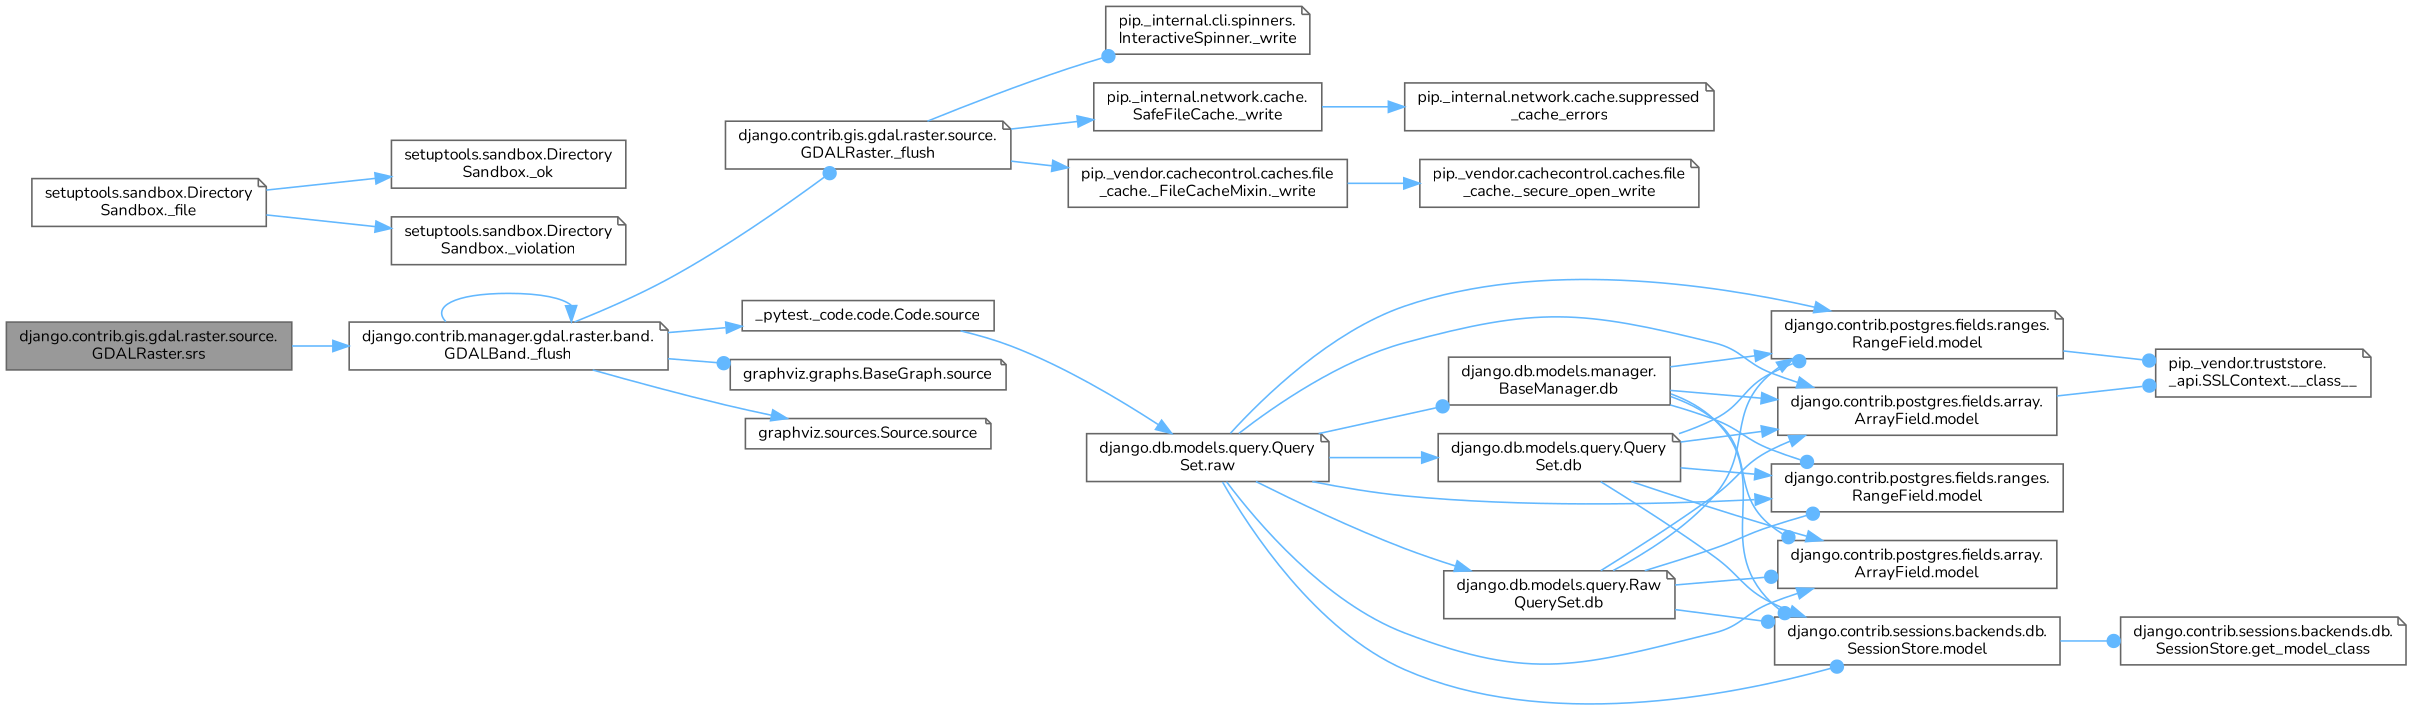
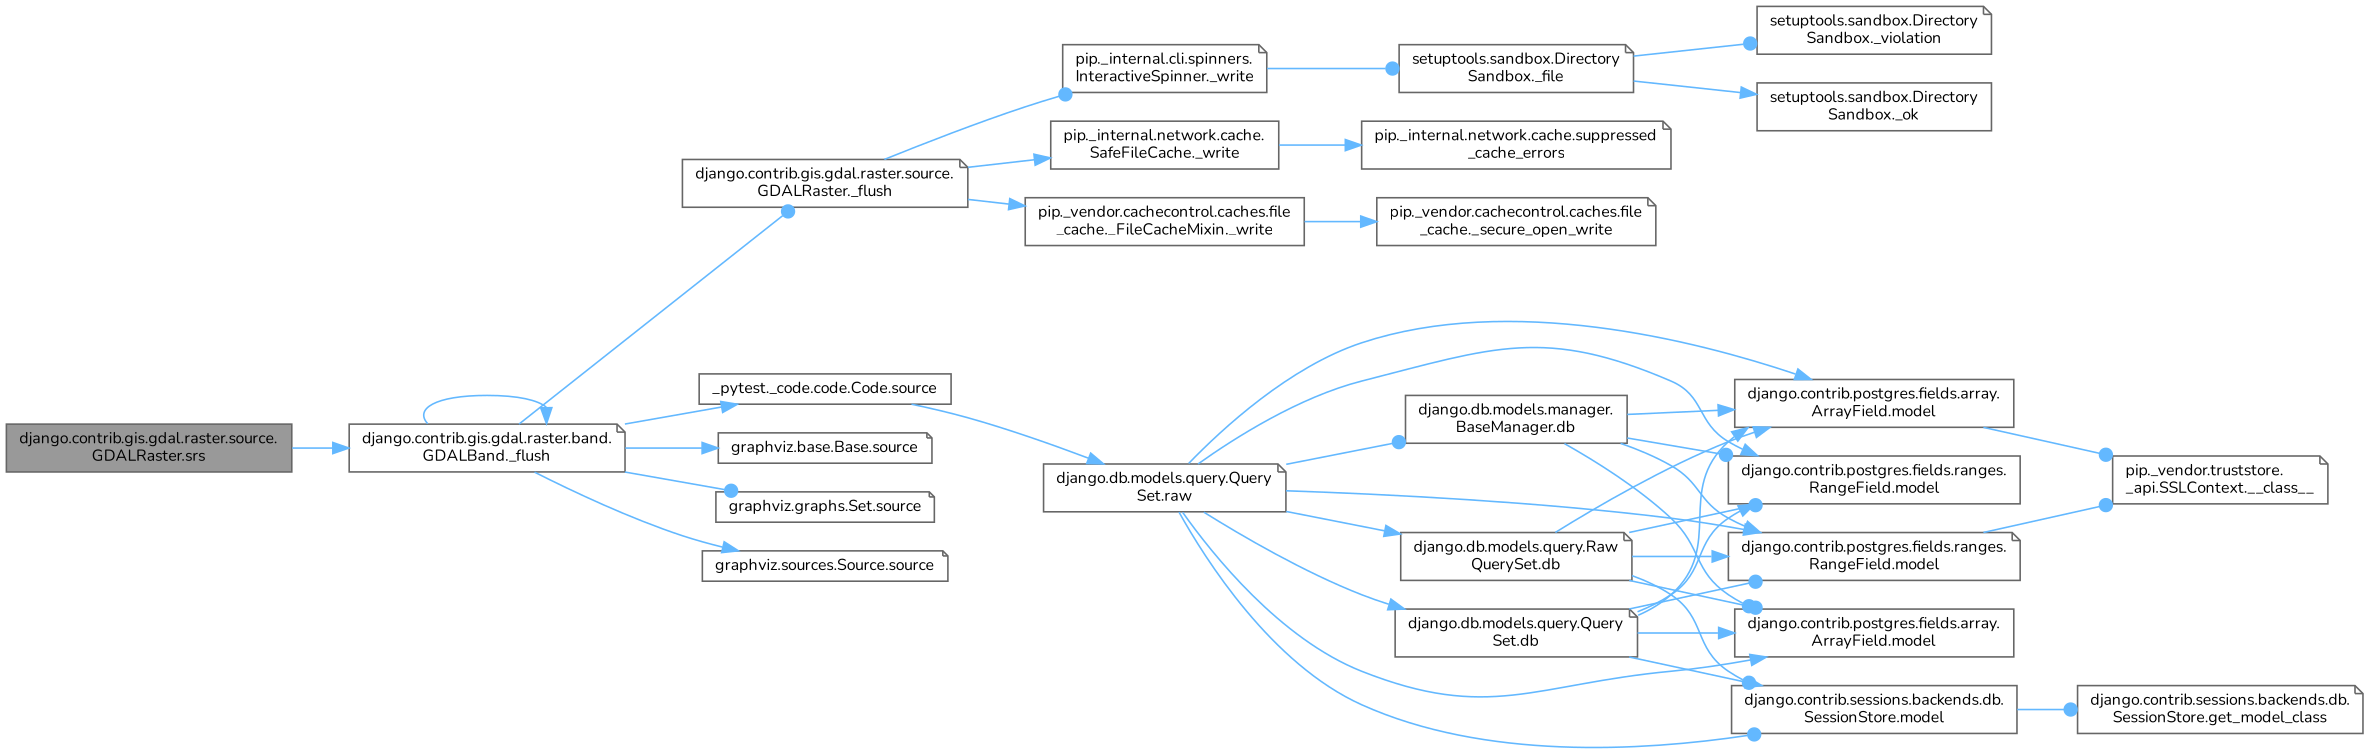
  digraph {
    fontname=Nunito
    rankdir=LR
    node [color=grey40 fillcolor=white fontname=Nunito fontsize=10 shape=note style=filled]
    edge [arrowhead=normal color=steelblue1 fontname=Nunito fontsize=10 labelfontname=Helvetica labelfontsize=10 style=solid]
    n1 [color=gray40 fillcolor=grey60 fontcolor=black height=0.2 label="django.contrib.gis.gdal.raster.source.\lGDALRaster.srs" shape=box width=0.4]
-   n2 [height=0.2 label="django.contrib.manager.gdal.raster.band.\lGDALBand._flush" width=0.4]
+   n2 [height=0.2 label="django.contrib.gis.gdal.raster.band.\lGDALBand._flush" width=0.4]
    n3 [height=0.2 label="django.contrib.gis.gdal.raster.source.\lGDALRaster._flush" width=0.4]
    n4 [height=0.2 label="_pytest._code.code.Code.source" shape=box width=0.4]
-   n6 [height=0.2 label="graphviz.graphs.BaseGraph.source" width=0.4]
+   n5 [height=0.2 label="graphviz.base.Base.source" width=0.4]
+   n6 [height=0.2 label="graphviz.graphs.Set.source" width=0.4]
    n7 [height=0.2 label="graphviz.sources.Source.source" width=0.4]
    n8 [height=0.2 label="pip._internal.cli.spinners.\lInteractiveSpinner._write" width=0.4]
    n9 [height=0.2 label="pip._internal.network.cache.\lSafeFileCache._write" shape=box width=0.4]
    n10 [height=0.2 label="pip._vendor.cachecontrol.caches.file\l_cache._FileCacheMixin._write" shape=box width=0.4]
    n11 [height=0.2 label="django.db.models.query.Query\lSet.raw" width=0.4]
    n12 [height=0.2 label="django.db.models.manager.\lBaseManager.db" shape=box width=0.4]
    n13 [height=0.2 label="django.contrib.postgres.fields.array.\lArrayField.model" shape=box width=0.4]
    n14 [height=0.2 label="django.contrib.postgres.fields.array.\lArrayField.model" shape=box width=0.4]
    n15 [height=0.2 label="django.contrib.postgres.fields.ranges.\lRangeField.model" width=0.4]
    n16 [height=0.2 label="django.contrib.postgres.fields.ranges.\lRangeField.model" shape=box width=0.4]
    n17 [height=0.2 label="django.contrib.sessions.backends.db.\lSessionStore.model" shape=box width=0.4]
    n18 [height=0.2 label="django.db.models.query.Query\lSet.db" width=0.4]
    n19 [height=0.2 label="django.db.models.query.Raw\lQuerySet.db" width=0.4]
    n20 [height=0.2 label="pip._vendor.truststore.\l_api.SSLContext.__class__" width=0.4]
    n21 [height=0.2 label="django.contrib.sessions.backends.db.\lSessionStore.get_model_class" width=0.4]
    n22 [height=0.2 label="setuptools.sandbox.Directory\lSandbox._file" width=0.4]
    n23 [height=0.2 label="pip._internal.network.cache.suppressed\l_cache_errors" width=0.4]
    n24 [height=0.2 label="pip._vendor.cachecontrol.caches.file\l_cache._secure_open_write" width=0.4]
    n25 [height=0.2 label="setuptools.sandbox.Directory\lSandbox._ok" shape=box width=0.4]
    n26 [height=0.2 label="setuptools.sandbox.Directory\lSandbox._violation" width=0.4]
    n1 -> n2
    n2 -> n2
    n2 -> n3 [arrowhead=dot]
    n2 -> n4
+   n2 -> n5
    n2 -> n6 [arrowhead=dot]
    n2 -> n7
    n3 -> n8 [arrowhead=dot]
    n3 -> n9
    n3 -> n10
    n4 -> n11
+   n8 -> n22 [arrowhead=dot]
    n9 -> n23
    n10 -> n24
    n11 -> n12 [arrowhead=dot]
    n11 -> n13
    n11 -> n14
    n11 -> n15
    n11 -> n16
    n11 -> n17 [arrowhead=dot]
    n11 -> n18
    n11 -> n19
    n12 -> n13
    n12 -> n14 [arrowhead=dot]
    n12 -> n15
    n12 -> n16 [arrowhead=dot]
-   n12 -> n17 [arrowhead=dot]
    n13 -> n20 [arrowhead=dot]
    n15 -> n20 [arrowhead=dot]
    n17 -> n21 [arrowhead=dot]
    n18 -> n13
    n18 -> n14
    n18 -> n15 [arrowhead=dot]
    n18 -> n16
    n18 -> n17
    n19 -> n13
    n19 -> n14 [arrowhead=dot]
    n19 -> n15
    n19 -> n16 [arrowhead=dot]
    n19 -> n17 [arrowhead=dot]
    n22 -> n25
-   n22 -> n26
+   n22 -> n26 [arrowhead=dot]
  }
